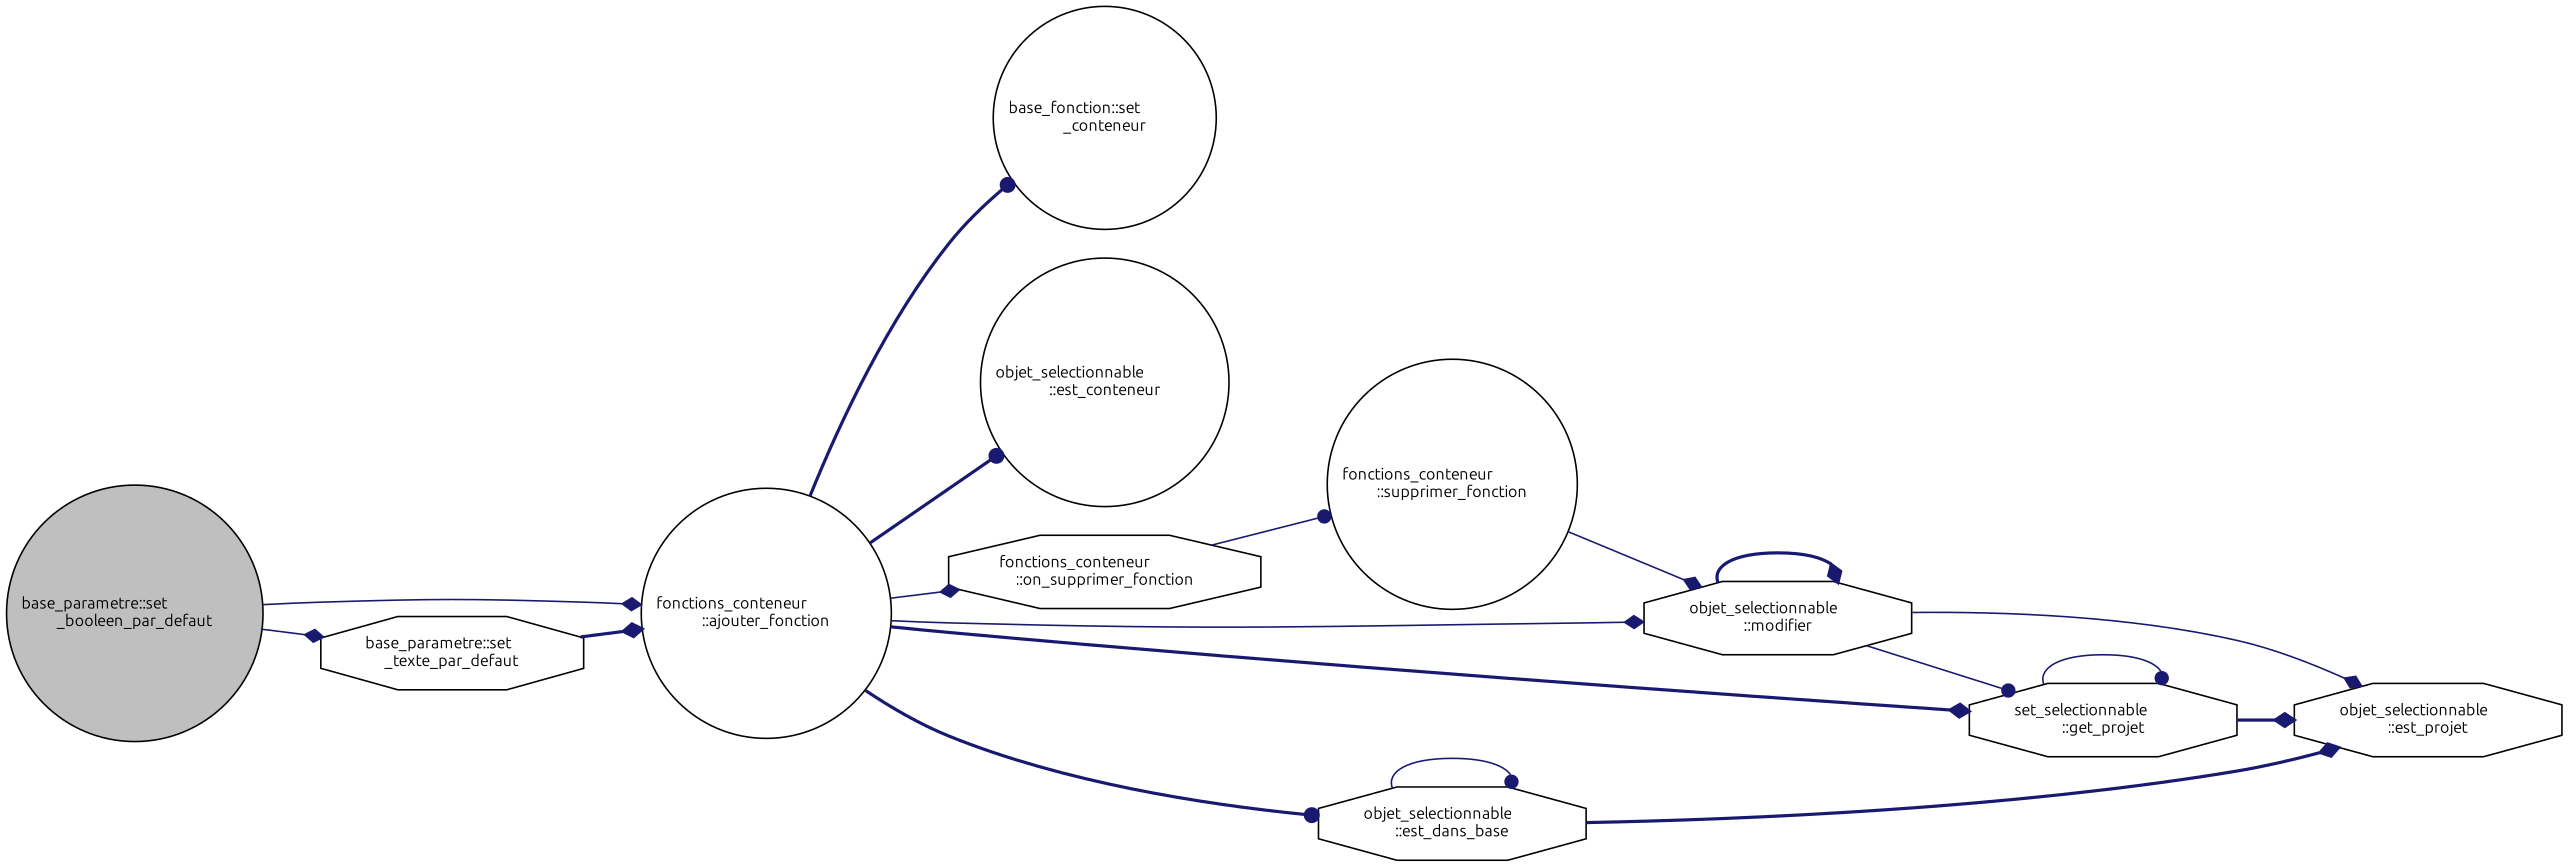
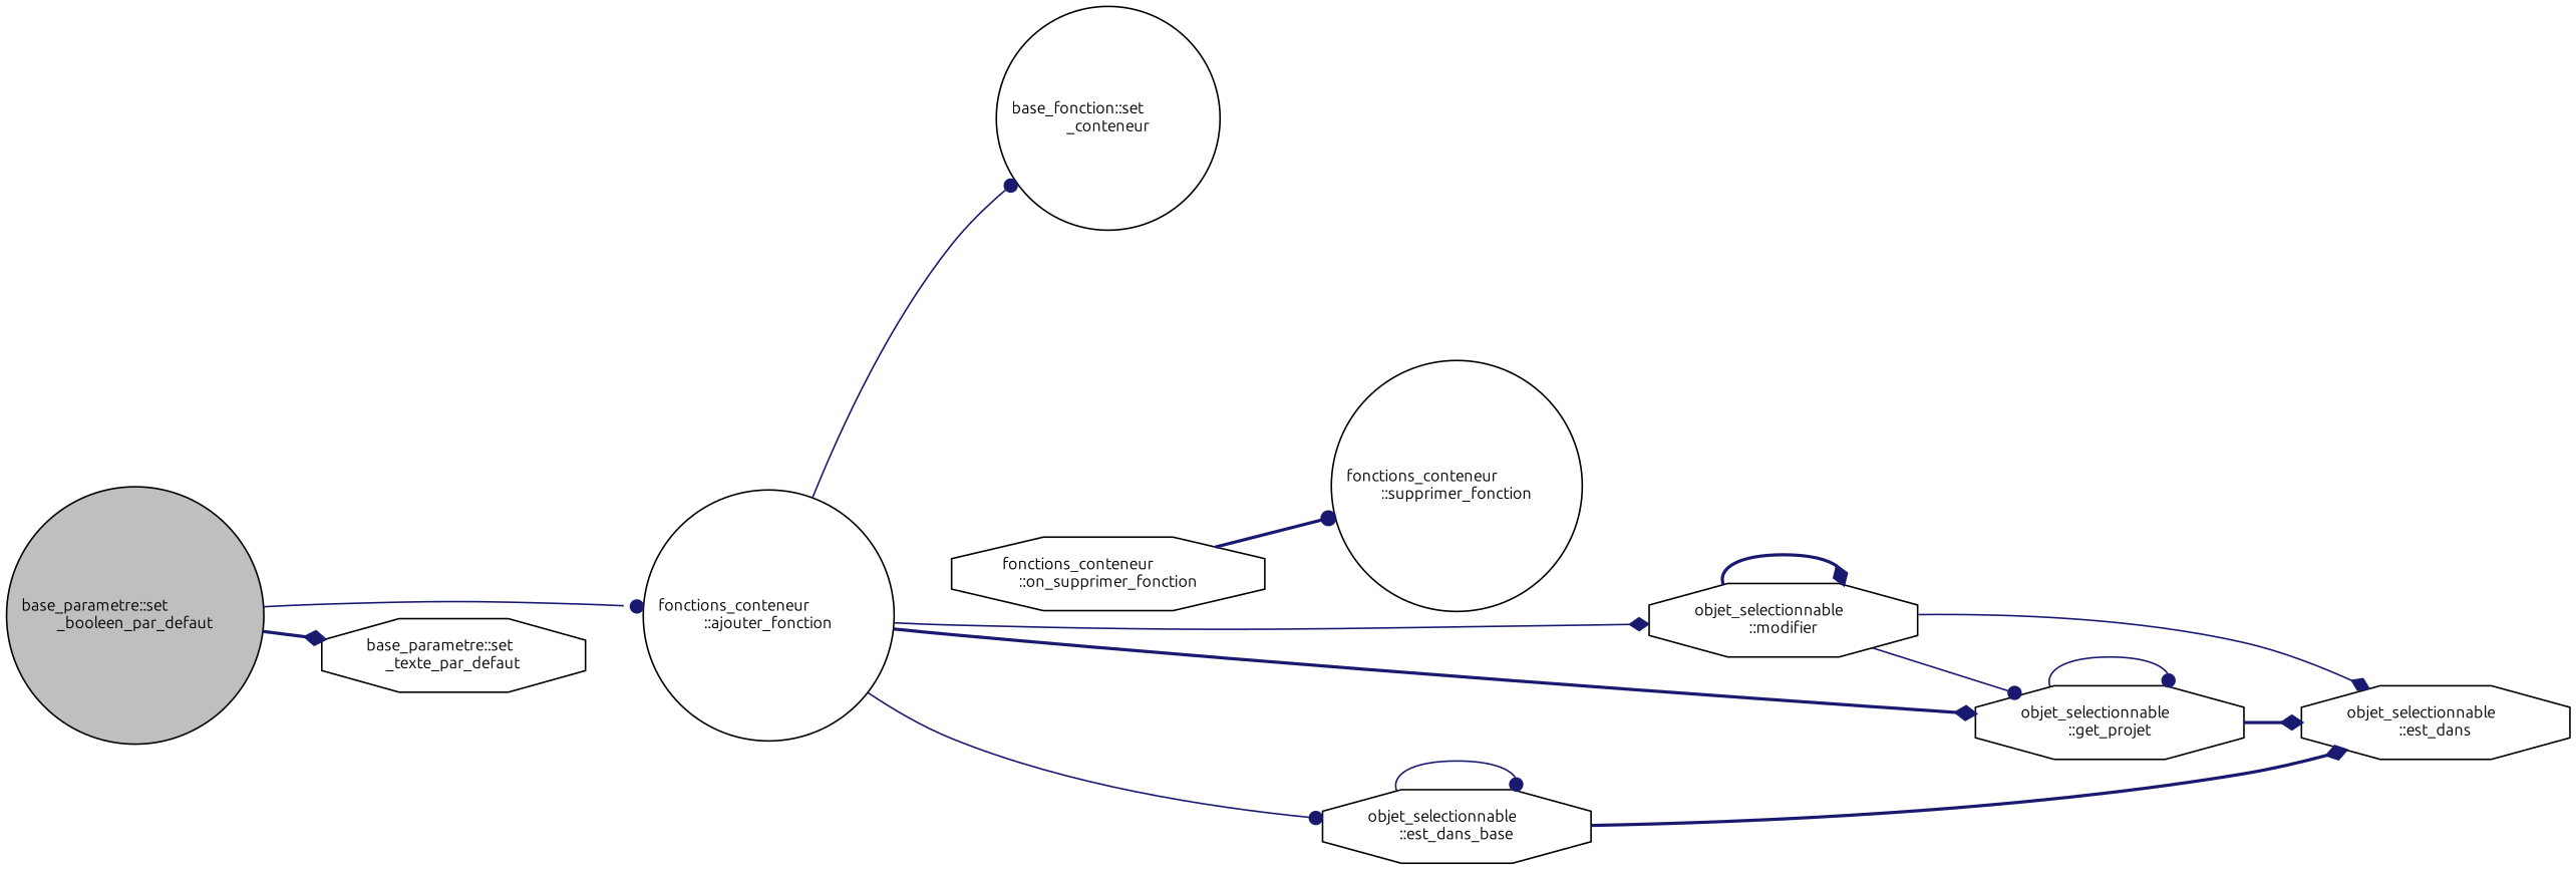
  digraph {
    fontname=Ubuntu
    rankdir=LR
    node [color=black fillcolor=white fontname=Ubuntu fontsize=10 shape=octagon style=filled]
    edge [arrowhead=diamond color=midnightblue fontname=Ubuntu fontsize=10 labelfontname=Helvetica labelfontsize=10 style=bold]
    n1 [fillcolor=grey75 fontcolor=black height=0.2 label="base_parametre::set\l_booleen_par_defaut" shape=circle width=0.4]
    n2 [height=0.2 label="fonctions_conteneur\l::ajouter_fonction" shape=circle width=0.4]
    n3 [height=0.2 label="base_parametre::set\l_texte_par_defaut" width=0.4]
    n4 [height=0.2 label="base_fonction::set\l_conteneur" shape=circle width=0.4]
-   n5 [height=0.2 label="objet_selectionnable\l::est_conteneur" shape=circle width=0.4]
    n6 [height=0.2 label="fonctions_conteneur\l::on_supprimer_fonction" width=0.4]
-   n7 [height=0.2 label="set_selectionnable\l::get_projet" width=0.4]
+   n7 [height=0.2 label="objet_selectionnable\l::get_projet" width=0.4]
    n8 [height=0.2 label="objet_selectionnable\l::modifier" width=0.4]
    n9 [height=0.2 label="objet_selectionnable\l::est_dans_base" width=0.4]
    n10 [height=0.2 label="fonctions_conteneur\l::supprimer_fonction" shape=circle width=0.4]
-   n11 [height=0.2 label="objet_selectionnable\l::est_projet" width=0.4]
-   n1 -> n2 [style=solid]
-   n1 -> n3 [style=solid]
-   n2 -> n4 [arrowhead=dot]
-   n2 -> n5 [arrowhead=dot]
-   n2 -> n6 [style=solid]
+   n11 [height=0.2 label="objet_selectionnable\l::est_dans" width=0.4]
+   n1 -> n2 [arrowhead=dot style=solid]
+   n1 -> n3
+   n2 -> n4 [arrowhead=dot style=solid]
    n2 -> n7
    n2 -> n8 [style=solid]
-   n2 -> n9 [arrowhead=dot]
-   n3 -> n2
-   n6 -> n10 [arrowhead=dot style=solid]
+   n2 -> n9 [arrowhead=dot style=solid]
+   n6 -> n10 [arrowhead=dot]
    n7 -> n7 [arrowhead=dot style=solid]
    n7 -> n11
    n8 -> n7 [arrowhead=dot style=solid]
    n8 -> n8
    n8 -> n11 [style=solid]
    n9 -> n9 [arrowhead=dot style=solid]
    n9 -> n11
-   n10 -> n8 [style=solid]
  }
